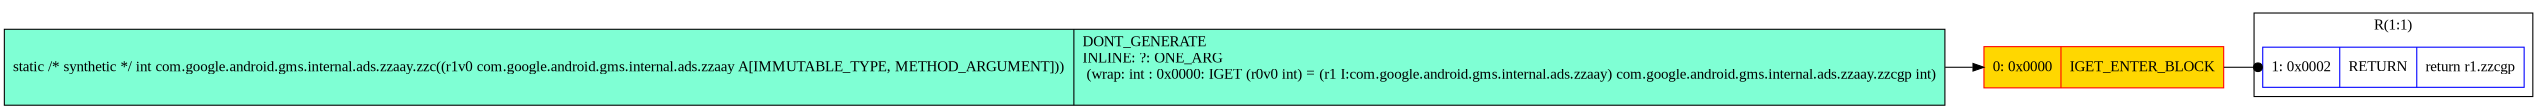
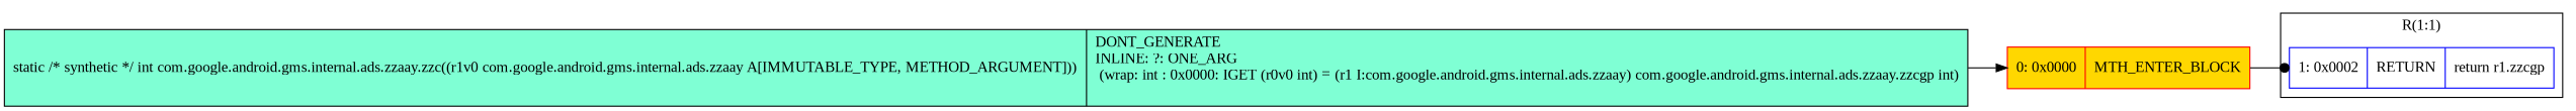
  digraph {
    rankdir=LR
    fontname="Liberation Serif"
    node [shape=record style=filled fontname="Liberation Serif"]
    edge [fontname="Liberation Serif"]
    n1 [color=blue label="{1\:\ 0x0002|RETURN\l|return r1.zzcgp\l}" fillcolor=white]
-   n2 [color=red label="{0\:\ 0x0000|IGET_ENTER_BLOCK\l}" fillcolor=gold]
+   n2 [color=red label="{0\:\ 0x0000|MTH_ENTER_BLOCK\l}" fillcolor=gold]
    n3 [label="{static \/* synthetic *\/ int com.google.android.gms.internal.ads.zzaay.zzc((r1v0 com.google.android.gms.internal.ads.zzaay A[IMMUTABLE_TYPE, METHOD_ARGUMENT]))  | DONT_GENERATE\lINLINE: ?: ONE_ARG  \l  (wrap: int : 0x0000: IGET  (r0v0 int) = (r1 I:com.google.android.gms.internal.ads.zzaay) com.google.android.gms.internal.ads.zzaay.zzcgp int)\l\l}" fillcolor=aquamarine]
    subgraph cluster_1 {
      label="R(1:1)"
      n1
    }
    n2 -> n1 [arrowhead=dot]
    n3 -> n2 [arrowhead=normal]
  }
